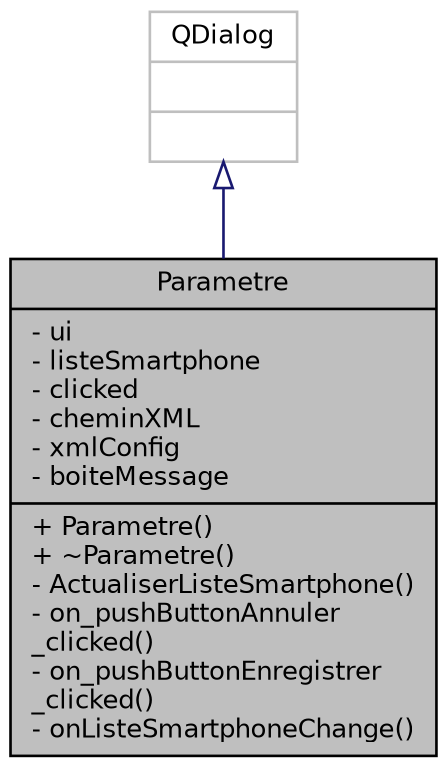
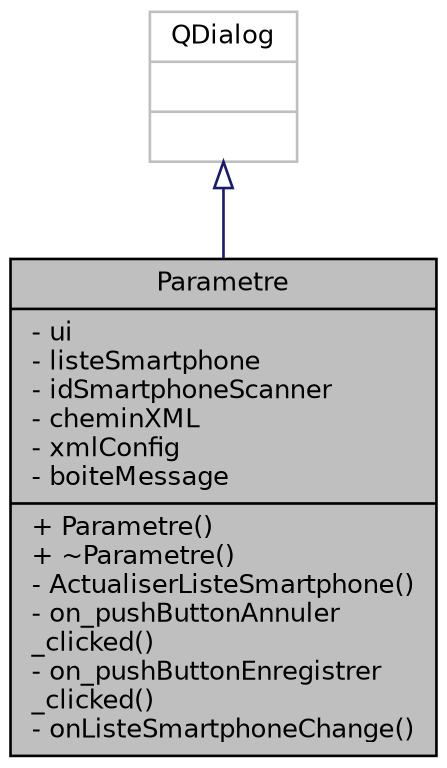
  digraph {
    node [fontname=Helvetica fontsize=10 shape=record style=filled]
-   n1 [color=black fillcolor=grey75 fontcolor=black height=0.2 label="{Parametre\n|- ui\l- listeSmartphone\l- clicked\l- cheminXML\l- xmlConfig\l- boiteMessage\l|+ Parametre()\l+ ~Parametre()\l- ActualiserListeSmartphone()\l- on_pushButtonAnnuler\l_clicked()\l- on_pushButtonEnregistrer\l_clicked()\l- onListeSmartphoneChange()\l}" width=0.4]
+   n1 [color=black fillcolor=grey75 fontcolor=black height=0.2 label="{Parametre\n|- ui\l- listeSmartphone\l- idSmartphoneScanner\l- cheminXML\l- xmlConfig\l- boiteMessage\l|+ Parametre()\l+ ~Parametre()\l- ActualiserListeSmartphone()\l- on_pushButtonAnnuler\l_clicked()\l- on_pushButtonEnregistrer\l_clicked()\l- onListeSmartphoneChange()\l}" width=0.4]
    n2 [color=grey75 fillcolor=white height=0.2 label="{QDialog\n||}" width=0.4]
    n2 -> n1 [arrowtail=onormal color=midnightblue dir=back fontname=Helvetica fontsize=10 labelfontname=Helvetica labelfontsize=10 style=solid]
  }
